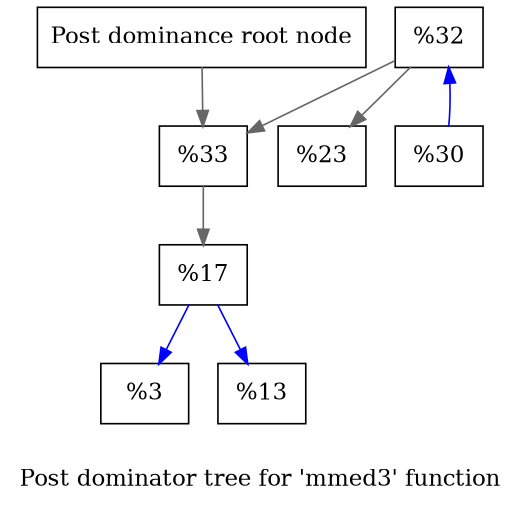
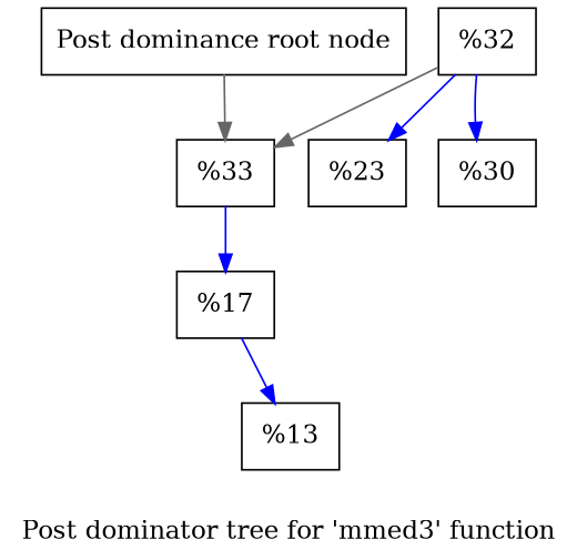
  digraph {
    label="Post dominator tree for 'mmed3' function"
    node [shape=record]
    edge [color=blue]
    n1 [label="{Post dominance root node}"]
    n2 [label="{%33}"]
    n3 [label="{%17}"]
-   n4 [label="{%3}"]
    n5 [label="{%13}"]
    n6 [label="{%32}"]
    n7 [label="{%23}"]
    n8 [label="{%30}"]
    n1 -> n2 [color=gray40]
-   n2 -> n3 [color=gray40]
-   n3 -> n4
+   n2 -> n3
    n3 -> n5
    n6 -> n2 [color=gray40]
-   n6 -> n7 [color=gray40]
-   n8 -> n6
+   n6 -> n7
+   n6 -> n8
  }
